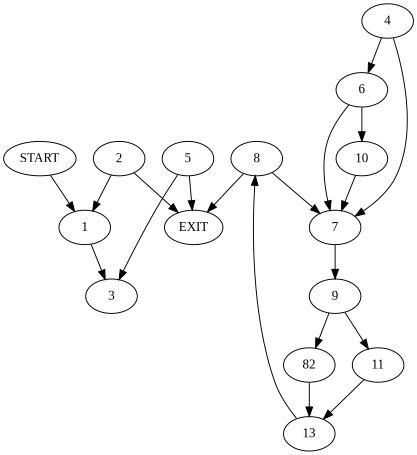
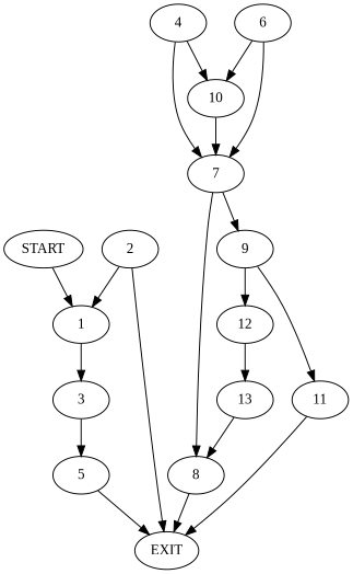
  digraph {
    fontname="Liberation Serif"
    node [fontname="Liberation Serif"]
    edge [fontname="Liberation Serif"]
    n1 [label=START]
    1
    3
    n4 [label=EXIT]
    2
    5
    4
    6
    7
    10
    8
    9
    11
-   12 [label=82]
+   12
    13
    n1 -> 1
    1 -> 3
-   5 -> 3
+   3 -> 5
    2 -> 1
    2 -> n4
    5 -> n4
-   4 -> 6
+   4 -> 10
    4 -> 7
    6 -> 7
    6 -> 10
-   8 -> 7
+   7 -> 8
    7 -> 9
    10 -> 7
    8 -> n4
    9 -> 11
    9 -> 12
-   11 -> 13
+   11 -> n4
    12 -> 13
    13 -> 8
  }
